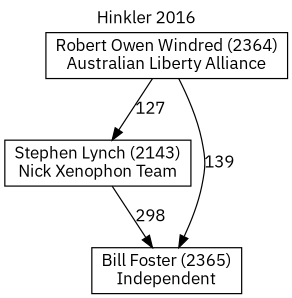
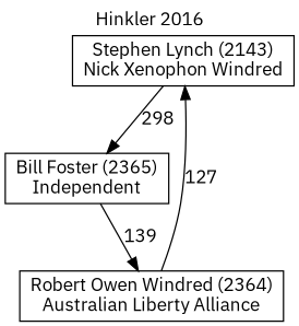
  digraph {
    fontname="IBM Plex Sans"
    label="Hinkler 2016"
    labelloc=t
    mclimit=10
    node [fontname="IBM Plex Sans" shape=box]
    edge [fontname="IBM Plex Sans"]
-   n1 [label="Stephen Lynch (2143)\nNick Xenophon Team"]
+   n1 [label="Stephen Lynch (2143)\nNick Xenophon Windred"]
    n2 [label="Bill Foster (2365)\nIndependent"]
    n3 [label="Robert Owen Windred (2364)\nAustralian Liberty Alliance"]
    n1 -> n2 [label=298]
    n3 -> n1 [label=127]
-   n3 -> n2 [label=139]
+   n2 -> n3 [label=139]
  }
